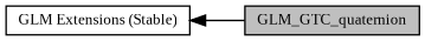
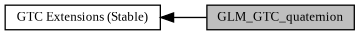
  digraph {
    rankdir=LR
    fontname="Liberation Serif"
    node [color=black fontname="Liberation Serif" fontsize=10 shape=box style=filled]
-   n1 [fillcolor=white height=0.2 label="GLM Extensions (Stable)" width=0.4]
+   n1 [fillcolor=white height=0.2 label="GTC Extensions (Stable)" width=0.4]
    n2 [fillcolor=grey75 fontcolor=black height=0.2 label=GLM_GTC_quaternion width=0.4]
    n1 -> n2 [dir=back fontname="Liberation Serif" fontsize=10 labelfontname=Helvetica labelfontsize=10 shape=plaintext style=solid]
  }
